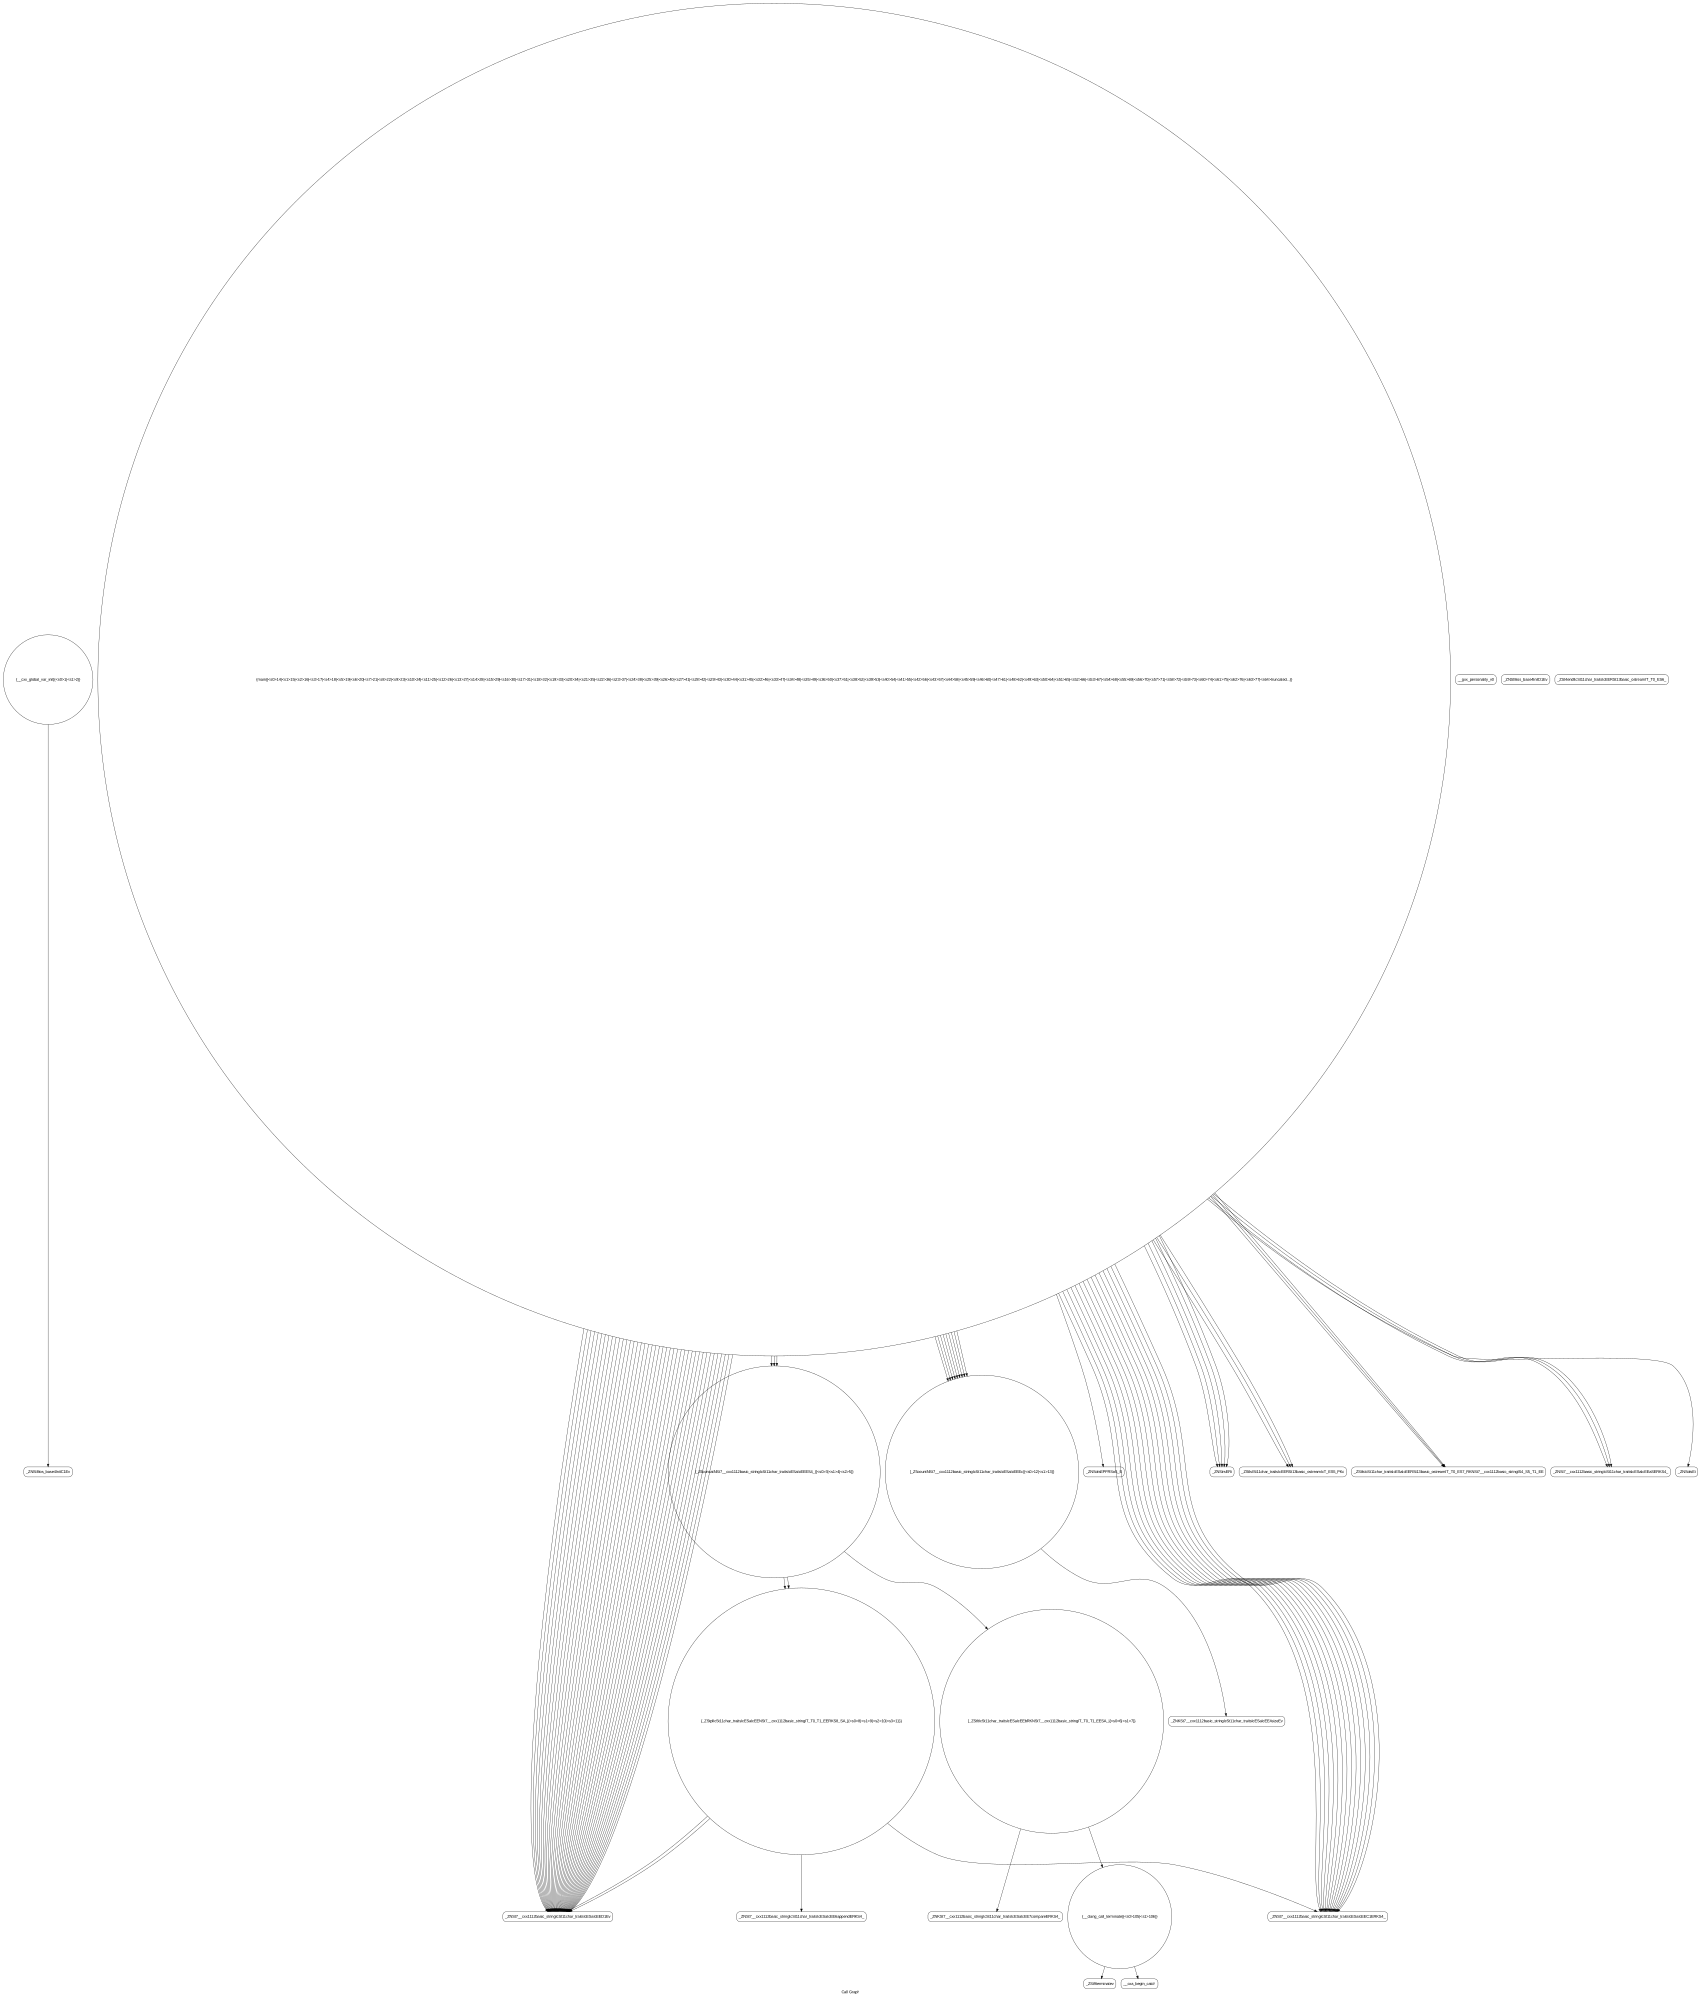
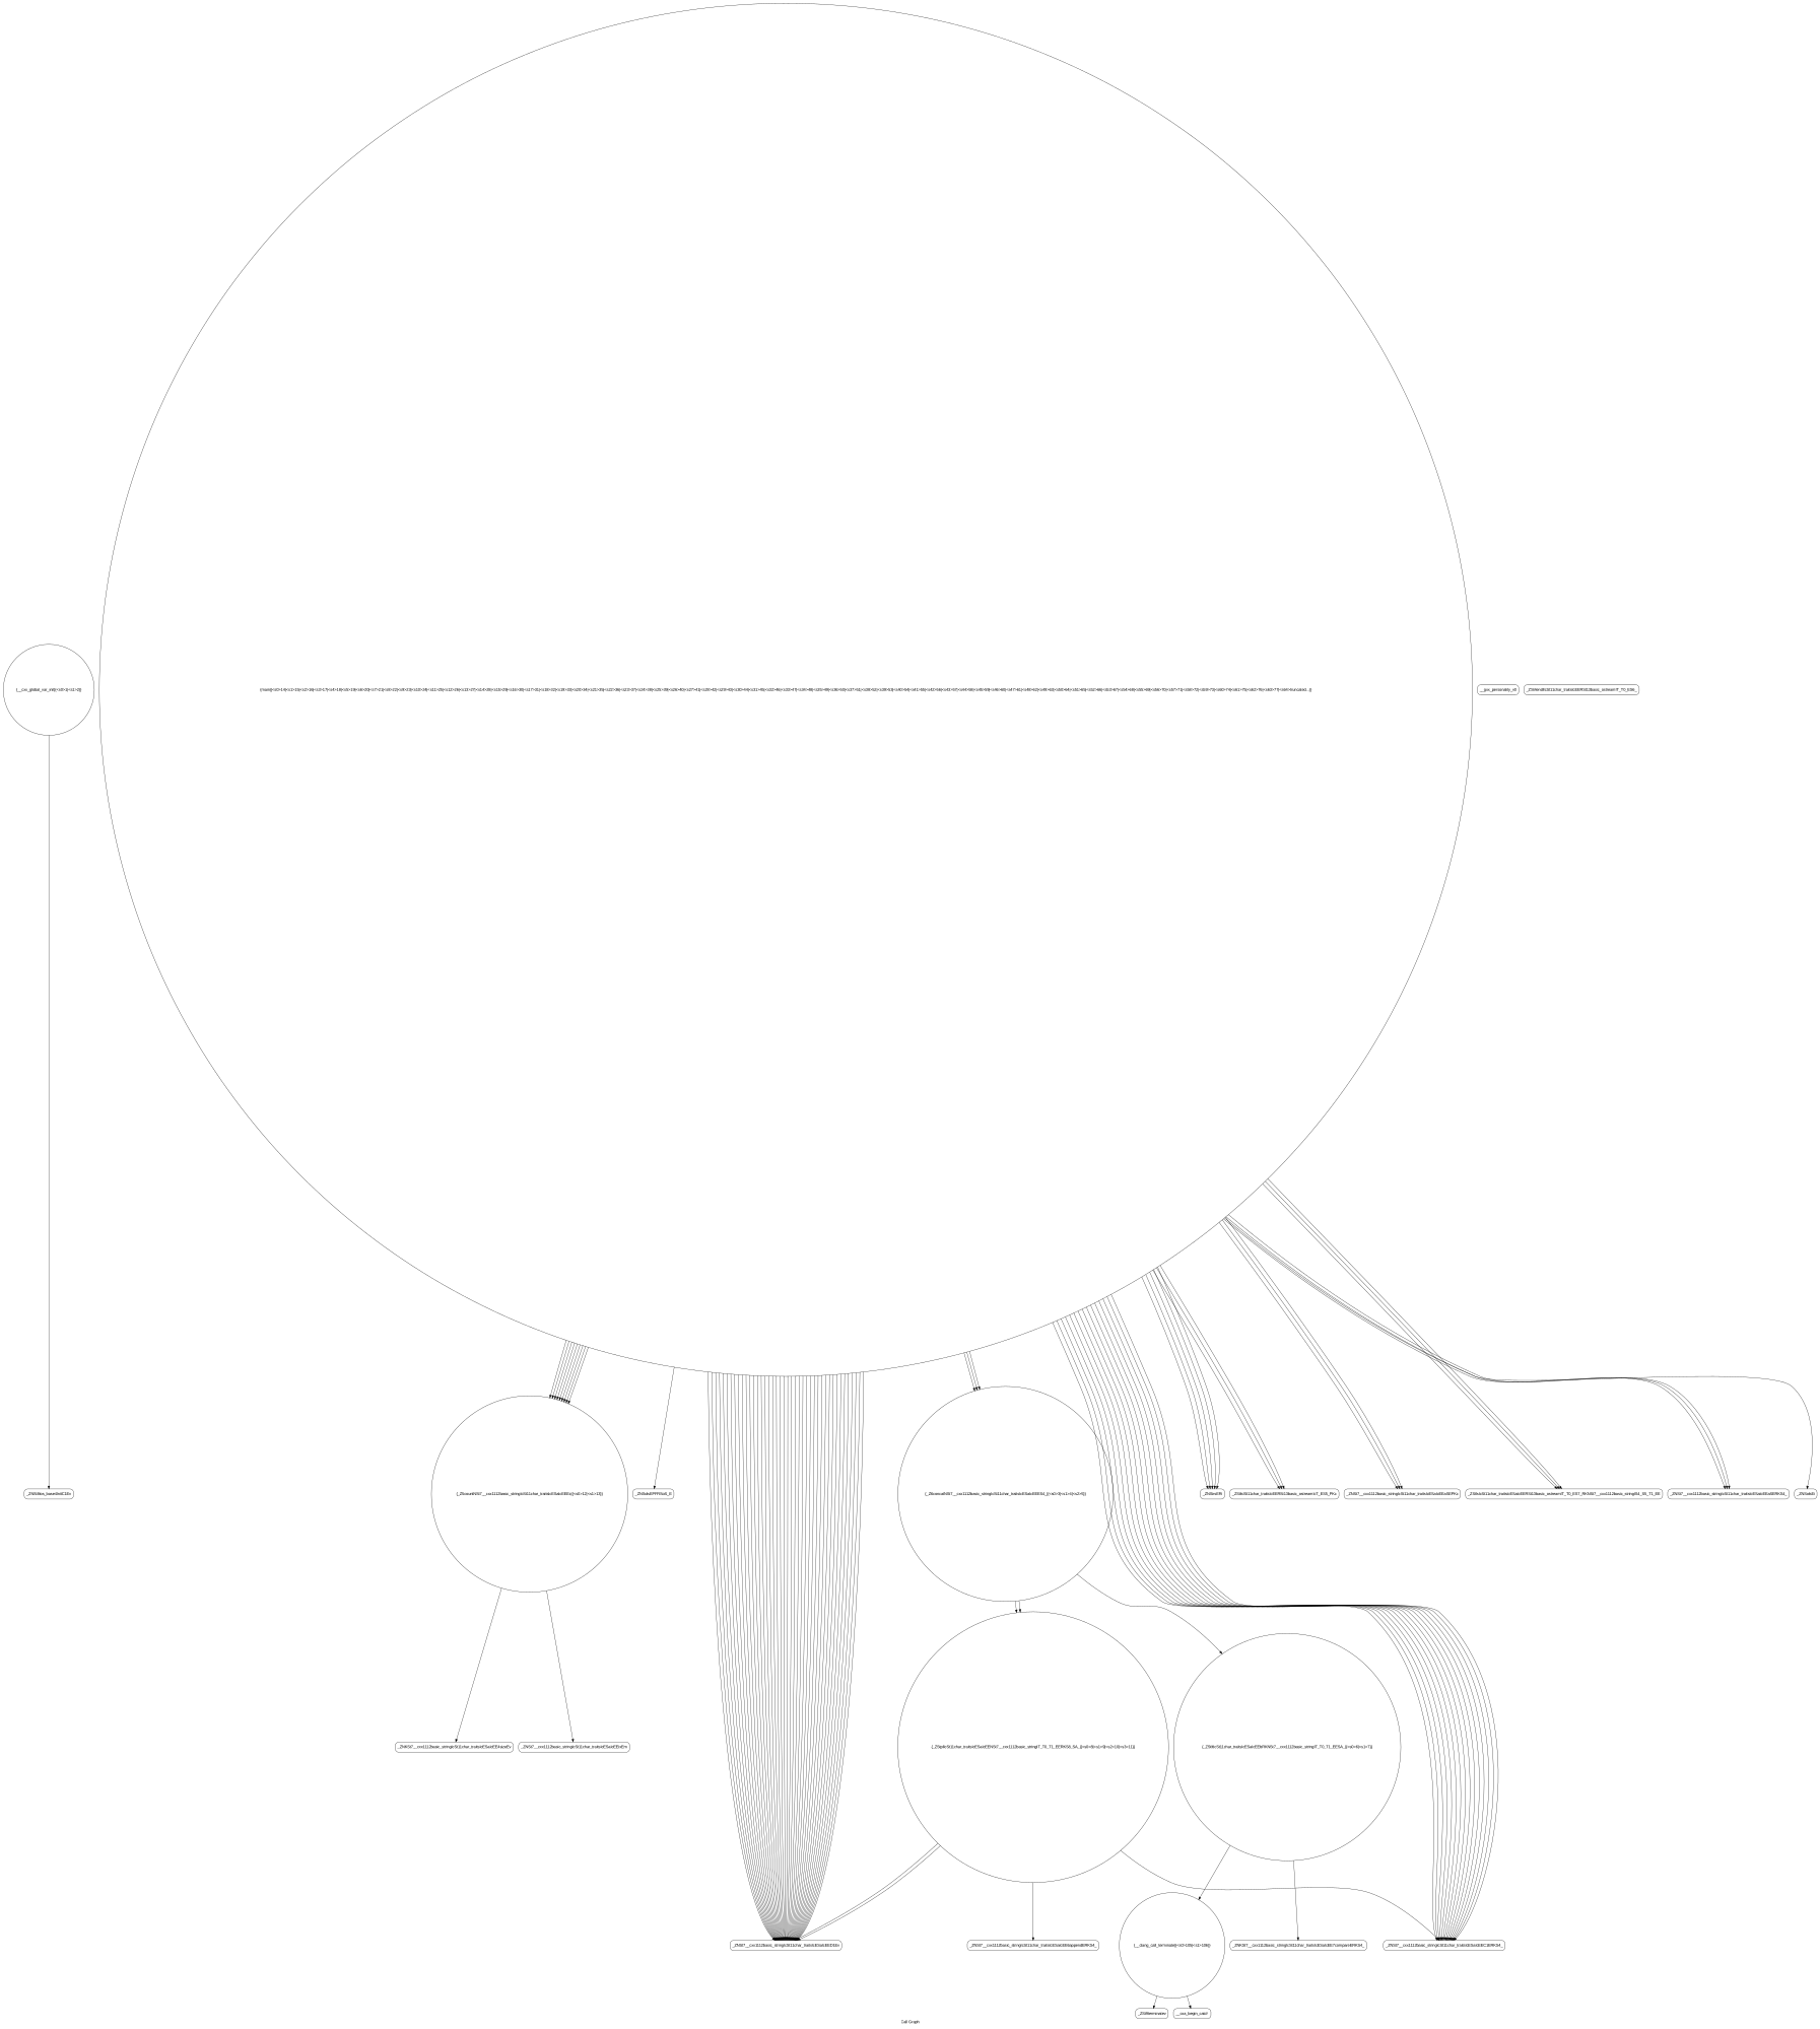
  digraph {
    fontname="Liberation Sans"
    label="Call Graph"
    node [fontname="Liberation Sans" shape=Mrecord]
    edge [color=black fontname="Liberation Sans" tailport=s64]
    n1 [label="{__cxx_global_var_init|{<s0>1|<s1>2}}" shape=circle]
    n2 [label="{_ZNSt8ios_base4InitC1Ev}"]
    n3 [label="{_ZSt9terminatev}"]
    n4 [label="{_Z5countNSt7__cxx1112basic_stringIcSt11char_traitsIcESaIcEEEc|{<s0>12|<s1>13}}" shape=circle]
    n5 [label="{_ZNKSt7__cxx1112basic_stringIcSt11char_traitsIcESaIcEE4sizeEv}"]
+   n6 [label="{_ZNSt7__cxx1112basic_stringIcSt11char_traitsIcESaIcEEixEm}"]
    n7 [label="{__gxx_personality_v0}"]
    n8 [label="{_ZNSolsEPFRSoS_E}"]
-   n9 [label="{_ZNSt8ios_base4InitD1Ev}"]
    n10 [label="{_ZNSt7__cxx1112basic_stringIcSt11char_traitsIcESaIcEED1Ev}"]
    n11 [label="{_ZNKSt7__cxx1112basic_stringIcSt11char_traitsIcESaIcEE7compareERKS4_}"]
    n12 [label="{_Z6concatNSt7__cxx1112basic_stringIcSt11char_traitsIcESaIcEEES4_|{<s0>3|<s1>4|<s2>5}}" shape=circle]
    n13 [label="{_ZStltIcSt11char_traitsIcESaIcEEbRKNSt7__cxx1112basic_stringIT_T0_T1_EESA_|{<s0>6|<s1>7}}" shape=circle]
    n14 [label="{_ZStplIcSt11char_traitsIcESaIcEENSt7__cxx1112basic_stringIT_T0_T1_EERKS8_SA_|{<s0>8|<s1>9|<s2>10|<s3>11}}" shape=circle]
    n15 [label="{__clang_call_terminate|{<s0>105|<s1>106}}" shape=circle]
    n16 [label="{_ZNSt7__cxx1112basic_stringIcSt11char_traitsIcESaIcEEC1ERKS4_}"]
    n17 [label="{_ZNSt7__cxx1112basic_stringIcSt11char_traitsIcESaIcEE6appendERKS4_}"]
    n18 [label="{__cxa_begin_catch}"]
    n19 [label="{_ZNSirsERi}"]
    n20 [label="{_ZStlsISt11char_traitsIcEERSt13basic_ostreamIcT_ES5_PKc}"]
+   n21 [label="{_ZNSt7__cxx1112basic_stringIcSt11char_traitsIcESaIcEEaSEPKc}"]
    n22 [label="{_ZStlsIcSt11char_traitsIcESaIcEERSt13basic_ostreamIT_T0_ES7_RKNSt7__cxx1112basic_stringIS4_S5_T1_EE}"]
    n23 [label="{_ZSt4endlIcSt11char_traitsIcEERSt13basic_ostreamIT_T0_ES6_}"]
    n24 [label="{main|{<s0>14|<s1>15|<s2>16|<s3>17|<s4>18|<s5>19|<s6>20|<s7>21|<s8>22|<s9>23|<s10>24|<s11>25|<s12>26|<s13>27|<s14>28|<s15>29|<s16>30|<s17>31|<s18>32|<s19>33|<s20>34|<s21>35|<s22>36|<s23>37|<s24>38|<s25>39|<s26>40|<s27>41|<s28>42|<s29>43|<s30>44|<s31>45|<s32>46|<s33>47|<s34>48|<s35>49|<s36>50|<s37>51|<s38>52|<s39>53|<s40>54|<s41>55|<s42>56|<s43>57|<s44>58|<s45>59|<s46>60|<s47>61|<s48>62|<s49>63|<s50>64|<s51>65|<s52>66|<s53>67|<s54>68|<s55>69|<s56>70|<s57>71|<s58>72|<s59>73|<s60>74|<s61>75|<s62>76|<s63>77|<s64>truncated...}}" shape=circle]
    n25 [label="{_ZNSt7__cxx1112basic_stringIcSt11char_traitsIcESaIcEEaSERKS4_}"]
    n26 [label="{_ZNSolsEi}"]
    n1 -> n2 [tailport=s0]
    n4 -> n5 [tailport=s0]
+   n4 -> n6 [tailport=s1]
    n12 -> n13 [tailport=s0]
    n12 -> n14 [tailport=s1]
    n12 -> n14 [tailport=s2]
    n13 -> n11 [tailport=s0]
    n13 -> n15 [tailport=s1]
    n14 -> n10 [tailport=s2]
    n14 -> n10 [tailport=s3]
    n14 -> n16 [tailport=s0]
    n14 -> n17 [tailport=s1]
    n15 -> n3 [tailport=s1]
    n15 -> n18 [tailport=s0]
    n24 -> n4 [tailport=s45]
    n24 -> n4 [tailport=s47]
    n24 -> n4 [tailport=s49]
    n24 -> n4 [tailport=s58]
    n24 -> n4 [tailport=s60]
    n24 -> n4 [tailport=s62]
    n24 -> n4
    n24 -> n4
    n24 -> n4
    n24 -> n8
    n24 -> n10 [tailport=s14]
    n24 -> n10 [tailport=s15]
    n24 -> n10 [tailport=s19]
    n24 -> n10 [tailport=s20]
    n24 -> n10 [tailport=s24]
    n24 -> n10 [tailport=s25]
    n24 -> n10 [tailport=s29]
    n24 -> n10 [tailport=s30]
    n24 -> n10 [tailport=s31]
    n24 -> n10 [tailport=s32]
    n24 -> n10 [tailport=s33]
    n24 -> n10 [tailport=s34]
    n24 -> n10 [tailport=s35]
    n24 -> n10 [tailport=s36]
    n24 -> n10 [tailport=s37]
    n24 -> n10 [tailport=s38]
    n24 -> n10 [tailport=s39]
    n24 -> n10 [tailport=s40]
    n24 -> n10 [tailport=s50]
    n24 -> n10 [tailport=s51]
    n24 -> n10 [tailport=s52]
    n24 -> n10 [tailport=s54]
    n24 -> n10 [tailport=s55]
    n24 -> n10 [tailport=s56]
    n24 -> n10 [tailport=s63]
    n24 -> n10
    n24 -> n10
    n24 -> n10
    n24 -> n10
    n24 -> n10
    n24 -> n10
    n24 -> n10
    n24 -> n10
    n24 -> n10
    n24 -> n10
    n24 -> n10
    n24 -> n10
    n24 -> n10
    n24 -> n10
    n24 -> n10
    n24 -> n10
    n24 -> n10
    n24 -> n12 [tailport=s13]
    n24 -> n12 [tailport=s18]
    n24 -> n12 [tailport=s23]
    n24 -> n16 [tailport=s11]
    n24 -> n16 [tailport=s12]
    n24 -> n16 [tailport=s16]
    n24 -> n16 [tailport=s17]
    n24 -> n16 [tailport=s21]
    n24 -> n16 [tailport=s22]
    n24 -> n16 [tailport=s44]
    n24 -> n16 [tailport=s46]
    n24 -> n16 [tailport=s48]
    n24 -> n16 [tailport=s57]
    n24 -> n16 [tailport=s59]
    n24 -> n16 [tailport=s61]
    n24 -> n16
    n24 -> n16
    n24 -> n16
    n24 -> n19 [tailport=s0]
    n24 -> n19 [tailport=s1]
    n24 -> n19 [tailport=s2]
    n24 -> n19 [tailport=s3]
    n24 -> n19 [tailport=s4]
    n24 -> n20 [tailport=s41]
    n24 -> n20 [tailport=s43]
    n24 -> n20
+   n24 -> n21 [tailport=s8]
+   n24 -> n21 [tailport=s9]
+   n24 -> n21 [tailport=s10]
    n24 -> n22 [tailport=s53]
    n24 -> n22
    n24 -> n22
    n24 -> n25 [tailport=s26]
    n24 -> n25 [tailport=s27]
    n24 -> n25 [tailport=s28]
    n24 -> n26 [tailport=s42]
  }
